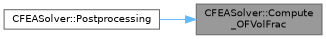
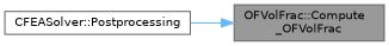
  digraph {
    rankdir=RL
    node [fontname=Helvetica fontsize=10 shape=box style=filled]
-   n1 [color=gray40 fillcolor=grey60 fontcolor=black height=0.2 label="CFEASolver::Compute\l_OFVolFrac" width=0.4]
+   n1 [color=gray40 fillcolor=grey60 fontcolor=black height=0.2 label="OFVolFrac::Compute\l_OFVolFrac" width=0.4]
    n2 [color=grey40 fillcolor=white height=0.2 label="CFEASolver::Postprocessing" width=0.4]
    n1 -> n2 [color=steelblue1 dir=back fontname=Helvetica fontsize=10 labelfontname=Helvetica labelfontsize=10 style=solid]
  }
